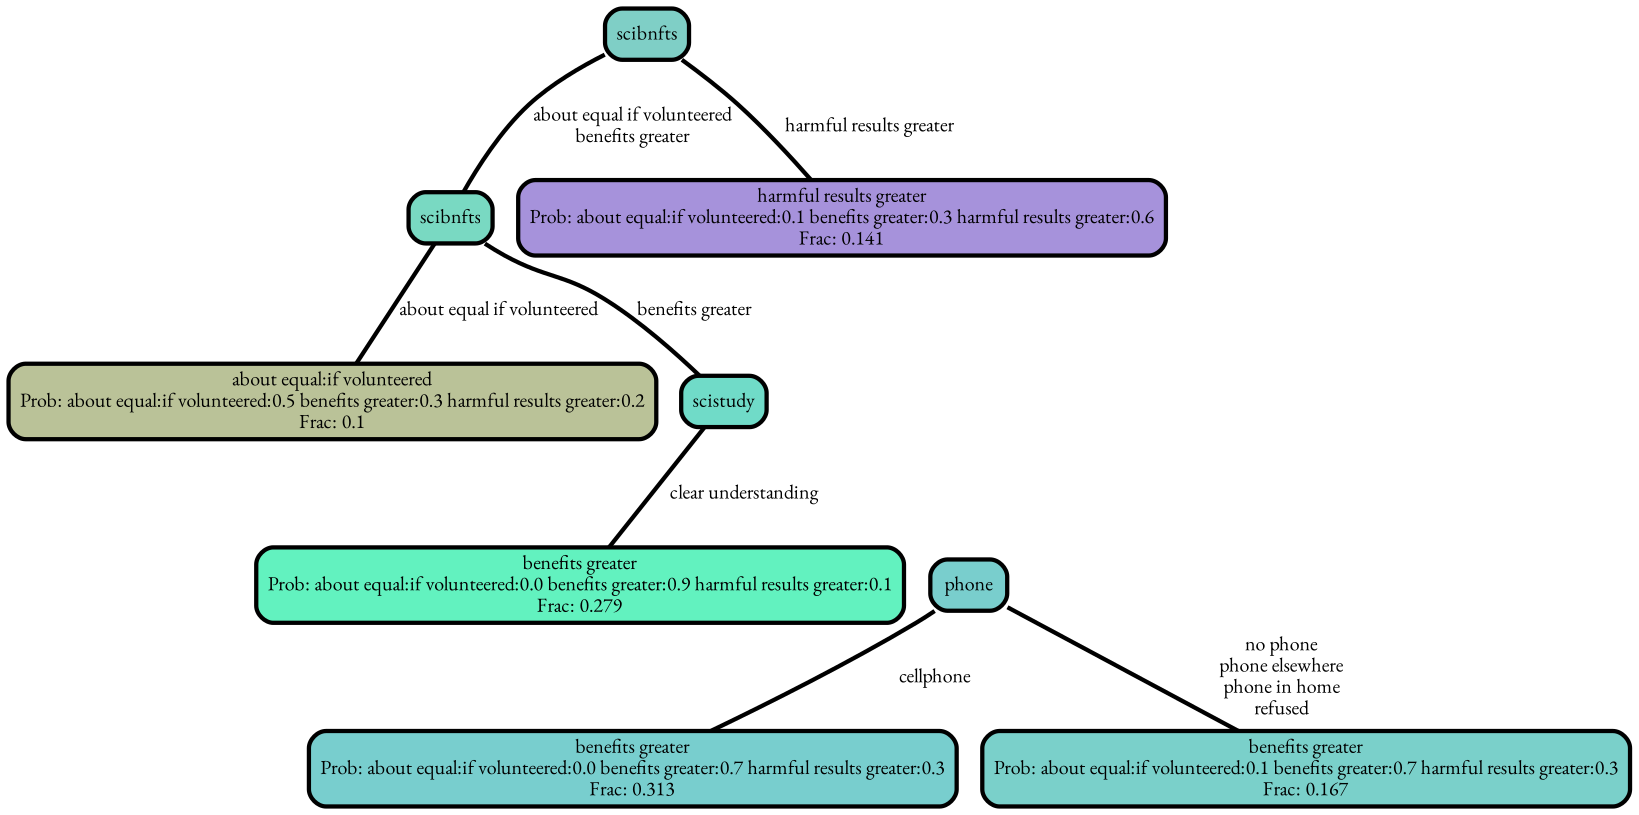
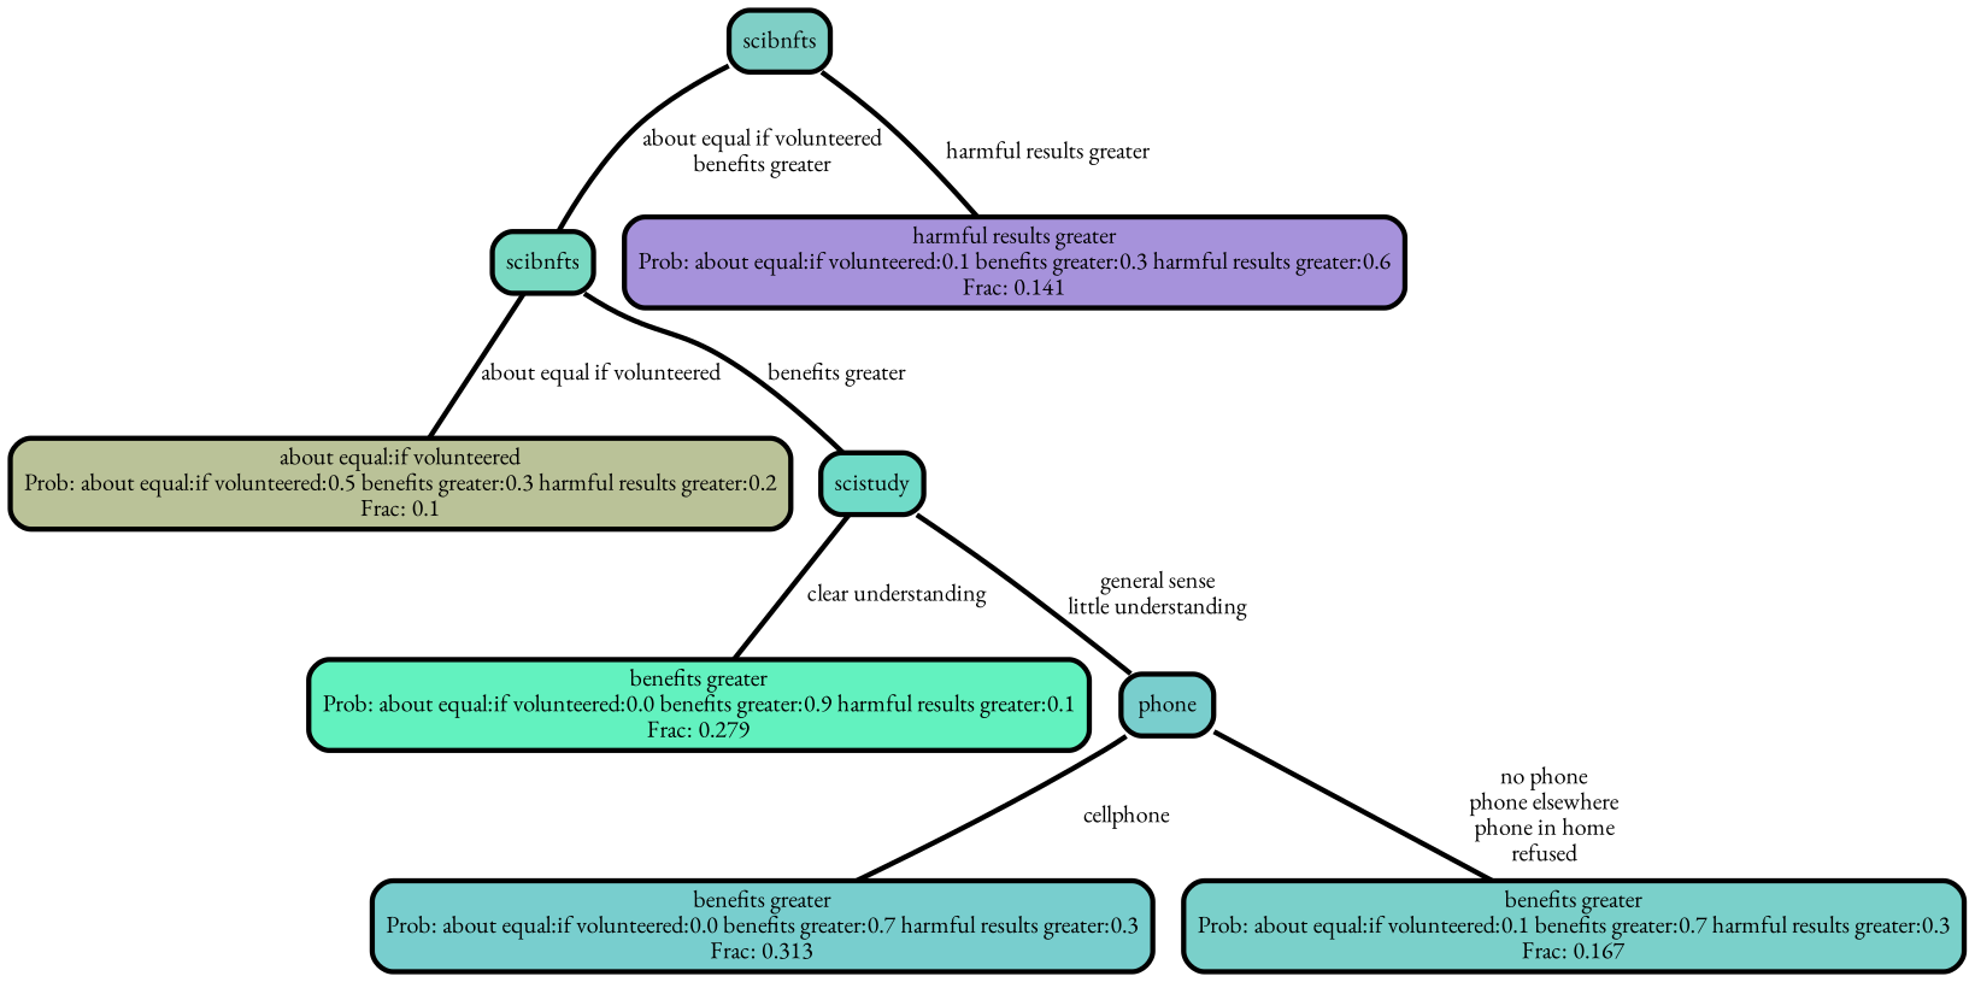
  graph {
    ranksep="0 equally"
    splines=straight
    fontname="EB Garamond"
    node [color=black fontcolor=black fontname="EB Garamond" penwidth=3 shape=box style="filled, rounded"]
    edge [color=black fontname="EB Garamond" penwidth=3]
    n1 [fillcolor="#bac298" label="about equal:if volunteered\nProb: about equal:if volunteered:0.5 benefits greater:0.3 harmful results greater:0.2\nFrac: 0.1"]
    n2 [fillcolor="#79d9c2" label=scibnfts]
    n3 [fillcolor="#70dbc8" label=scistudy]
    n4 [fillcolor="#62f2bf" label="benefits greater\nProb: about equal:if volunteered:0.0 benefits greater:0.9 harmful results greater:0.1\nFrac: 0.279"]
    n5 [fillcolor="#79cecd" label=phone]
    n6 [fillcolor="#78cece" label="benefits greater\nProb: about equal:if volunteered:0.0 benefits greater:0.7 harmful results greater:0.3\nFrac: 0.313"]
    n7 [fillcolor="#7ad0ca" label="benefits greater\nProb: about equal:if volunteered:0.1 benefits greater:0.7 harmful results greater:0.3\nFrac: 0.167"]
    n8 [fillcolor="#7fcfc6" label=scibnfts]
    n9 [fillcolor="#a692db" label="harmful results greater\nProb: about equal:if volunteered:0.1 benefits greater:0.3 harmful results greater:0.6\nFrac: 0.141"]
    subgraph sub_1 {
      rank=same
    }
    n2 -- n1 [label=" about equal if volunteered"]
    n2 -- n3 [label=" benefits greater"]
    n3 -- n4 [label=" clear understanding"]
+   n3 -- n5 [label=" general sense\n little understanding"]
    n5 -- n6 [label=" cellphone"]
    n5 -- n7 [label=" no phone\n phone elsewhere\n phone in home\n refused"]
    n8 -- n2 [label=" about equal if volunteered\n benefits greater"]
    n8 -- n9 [label=" harmful results greater"]
  }
